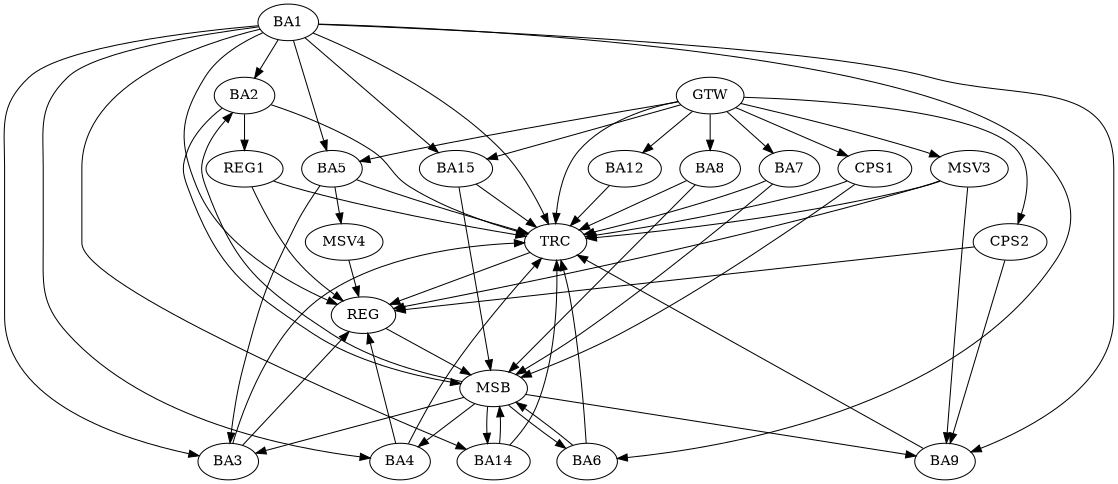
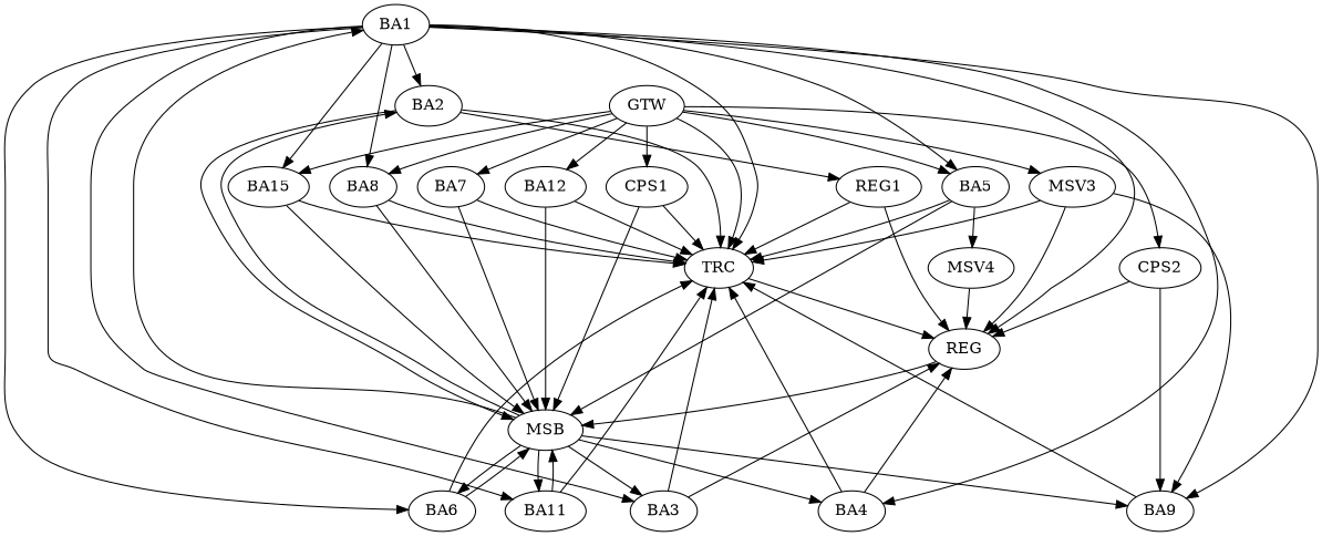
  strict digraph {
    n1 [label=BA1]
    n2 [label=BA2]
    n3 [label=BA3]
    n4 [label=BA4]
    n5 [label=BA5]
    n6 [label=BA6]
    n7 [label=BA8]
    n8 [label=BA9]
    n9 [label=BA15]
-   n10 [label=BA14]
+   n10 [label=BA11]
    n11 [label=REG]
    n12 [label=TRC]
    n13 [label=MSB]
    n14 [label=REG1]
    n15 [label=MSV4]
    n16 [label=BA7]
    n17 [label=BA12]
    n18 [label=CPS1]
    n19 [label=GTW]
    n20 [label=CPS2]
    n21 [label=MSV3]
    n1 -> n2
    n1 -> n3
    n1 -> n4
    n1 -> n5
    n1 -> n6
+   n1 -> n7
    n1 -> n8
    n1 -> n9
    n1 -> n10
    n1 -> n11
    n1 -> n12
    n2 -> n12
    n2 -> n13
    n2 -> n14
    n3 -> n11
    n3 -> n12
    n4 -> n11
    n4 -> n12
    n5 -> n12
-   n5 -> n3
+   n5 -> n13
    n5 -> n15
    n6 -> n12
    n6 -> n13
    n7 -> n12
    n7 -> n13
    n8 -> n12
    n9 -> n12
    n9 -> n13
    n10 -> n12
    n10 -> n13
    n11 -> n13
    n12 -> n11
+   n13 -> n1
    n13 -> n2
    n13 -> n3
    n13 -> n4
    n13 -> n6
    n13 -> n8
    n13 -> n10
    n14 -> n11
    n14 -> n12
    n15 -> n11
    n16 -> n12
    n16 -> n13
    n17 -> n12
+   n17 -> n13
    n18 -> n12
    n18 -> n13
    n19 -> n5
    n19 -> n7
    n19 -> n9
    n19 -> n12
    n19 -> n16
    n19 -> n17
    n19 -> n18
    n19 -> n20
    n19 -> n21
    n20 -> n8
    n20 -> n11
    n21 -> n8
    n21 -> n11
    n21 -> n12
  }
